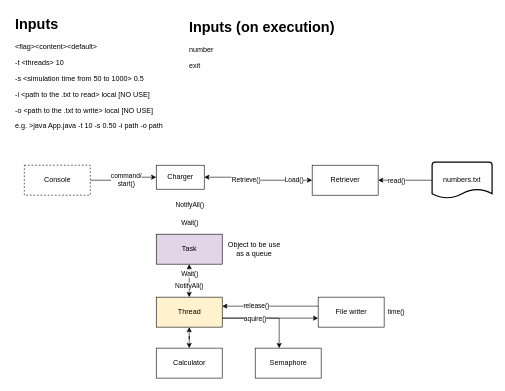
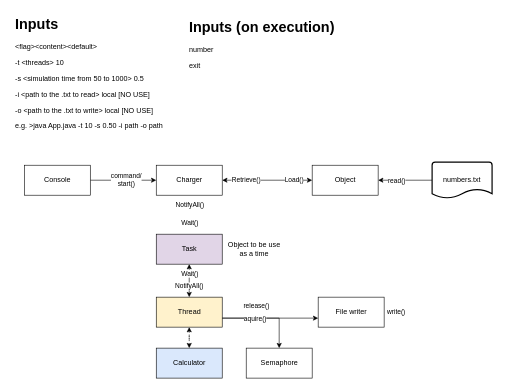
  <mxCell id="0" />
  <mxCell id="1" parent="0" />
  <mxCell id="2" style="edgeStyle=orthogonalEdgeStyle;rounded=0;orthogonalLoop=1;jettySize=auto;html=1;endArrow=classic;endFill=1;startArrow=classic;startFill=1;" parent="1" source="3" target="14" edge="1"><mxGeometry relative="1" as="geometry" /></mxCell>
- <mxCell id="3" value="Charger" style="html=1;" parent="1" vertex="1"><mxGeometry x="260" y="275" width="80" height="40" as="geometry" /></mxCell>
+ <mxCell id="3" value="Charger" style="html=1;" parent="1" vertex="1"><mxGeometry x="260" y="275" width="110" height="50" as="geometry" /></mxCell>
  <mxCell id="4" style="edgeStyle=orthogonalEdgeStyle;rounded=0;orthogonalLoop=1;jettySize=auto;html=1;endArrow=none;endFill=0;startArrow=classic;startFill=1;exitX=1;exitY=0.5;exitDx=0;exitDy=0;entryX=0;entryY=0.5;entryDx=0;entryDy=0;entryPerimeter=0;" parent="1" source="14" edge="1" target="9"><mxGeometry relative="1" as="geometry"><mxPoint x="700" y="300" as="targetPoint" /><mxPoint x="660" y="300" as="sourcePoint" /></mxGeometry></mxCell>
  <mxCell id="5" value="File writer" style="html=1;" parent="1" vertex="1"><mxGeometry x="530" y="495" width="110" height="50" as="geometry" /></mxCell>
  <mxCell id="6" style="edgeStyle=orthogonalEdgeStyle;rounded=0;orthogonalLoop=1;jettySize=auto;html=1;endArrow=classic;endFill=1;startArrow=none;startFill=0;" parent="1" source="7" target="3" edge="1"><mxGeometry relative="1" as="geometry" /></mxCell>
- <mxCell id="7" value="Console" style="html=1;dashed=1;" parent="1" vertex="1"><mxGeometry x="40" y="275" width="110" height="50" as="geometry" /></mxCell>
- <mxCell id="8" value="Calculator" style="html=1;" parent="1" vertex="1"><mxGeometry x="260" y="580" width="110" height="50" as="geometry" /></mxCell>
+ <mxCell id="7" value="Console" style="html=1;" parent="1" vertex="1"><mxGeometry x="40" y="275" width="110" height="50" as="geometry" /></mxCell>
+ <mxCell id="8" value="Calculator" style="html=1;fillColor=#dae8fc;" parent="1" vertex="1"><mxGeometry x="260" y="580" width="110" height="50" as="geometry" /></mxCell>
  <mxCell id="9" value="numbers.txt" style="strokeWidth=2;html=1;shape=mxgraph.flowchart.document2;whiteSpace=wrap;size=0.25;" parent="1" vertex="1"><mxGeometry x="720" y="270" width="100" height="60" as="geometry" /></mxCell>
- <mxCell id="10" style="edgeStyle=orthogonalEdgeStyle;rounded=0;orthogonalLoop=1;jettySize=auto;html=1;endArrow=classic;endFill=1;startArrow=classic;startFill=1;" parent="1" source="13" target="8" edge="1"><mxGeometry relative="1" as="geometry" /></mxCell>
+ <mxCell id="10" style="edgeStyle=orthogonalEdgeStyle;rounded=0;orthogonalLoop=1;jettySize=auto;html=1;endArrow=classic;endFill=1;startArrow=classic;startFill=1;dashed=1;" parent="1" source="13" target="8" edge="1"><mxGeometry relative="1" as="geometry" /></mxCell>
  <mxCell id="11" style="edgeStyle=orthogonalEdgeStyle;rounded=0;orthogonalLoop=1;jettySize=auto;html=1;" parent="1" source="13" target="20" edge="1"><mxGeometry relative="1" as="geometry"><Array as="points"><mxPoint x="465" y="530" /></Array></mxGeometry></mxCell>
- <mxCell id="12" style="edgeStyle=orthogonalEdgeStyle;rounded=0;orthogonalLoop=1;jettySize=auto;html=1;startArrow=classic;startFill=1;endArrow=none;endFill=0;" parent="1" source="13" target="5" edge="1"><mxGeometry relative="1" as="geometry"><Array as="points"><mxPoint x="400" y="510" /><mxPoint x="400" y="510" /></Array></mxGeometry></mxCell>
  <mxCell id="13" value="Thread" style="html=1;fillColor=#fff2cc;" parent="1" vertex="1"><mxGeometry x="260" y="495" width="110" height="50" as="geometry" /></mxCell>
- <mxCell id="14" value="Retriever" style="html=1;" parent="1" vertex="1"><mxGeometry x="520" y="275" width="110" height="50" as="geometry" /></mxCell>
+ <mxCell id="14" value="Object" style="html=1;" parent="1" vertex="1"><mxGeometry x="520" y="275" width="110" height="50" as="geometry" /></mxCell>
  <mxCell id="15" value="&lt;h1&gt;Inputs&lt;/h1&gt;&lt;div&gt;&amp;lt;flag&amp;gt;&amp;lt;content&amp;gt;&amp;lt;default&amp;gt;&lt;/div&gt;&lt;p&gt;-t &amp;lt;threads&amp;gt; 10&lt;/p&gt;&lt;p&gt;-s &amp;lt;simulation time from 50 to 1000&amp;gt; 0.5&lt;/p&gt;&lt;p&gt;-i &amp;lt;path to the .txt to read&amp;gt; local [NO USE]&lt;/p&gt;&lt;p&gt;-o &amp;lt;path to the .txt to write&amp;gt; local [NO USE]&lt;/p&gt;&lt;p&gt;e.g. &amp;gt;java App.java -t 10 -s 0.50 -i path -o path&lt;/p&gt;" style="text;html=1;strokeColor=none;fillColor=none;spacing=5;spacingTop=-20;whiteSpace=wrap;overflow=hidden;rounded=0;" parent="1" vertex="1"><mxGeometry x="20" y="20" width="280" height="200" as="geometry" /></mxCell>
  <mxCell id="16" value="&lt;h1&gt;Inputs (on execution)&lt;/h1&gt;&lt;p&gt;number&lt;/p&gt;&lt;p&gt;exit&lt;/p&gt;" style="text;html=1;strokeColor=none;fillColor=none;spacing=5;spacingTop=-20;whiteSpace=wrap;overflow=hidden;rounded=0;" parent="1" vertex="1"><mxGeometry x="310" y="25" width="271" height="160" as="geometry" /></mxCell>
  <mxCell id="17" style="edgeStyle=orthogonalEdgeStyle;rounded=0;orthogonalLoop=1;jettySize=auto;html=1;startArrow=classic;startFill=1;" parent="1" source="19" target="13" edge="1"><mxGeometry relative="1" as="geometry" /></mxCell>
  <mxCell id="18" value="Wait()" style="edgeLabel;html=1;align=center;verticalAlign=middle;resizable=0;points=[];" parent="17" vertex="1" connectable="0"><mxGeometry x="-0.747" y="1" relative="1" as="geometry"><mxPoint x="-1" y="8" as="offset" /></mxGeometry></mxCell>
  <mxCell id="19" value="Task" style="html=1;fillColor=#e1d5e7;" parent="1" vertex="1"><mxGeometry x="260" y="390" width="110" height="50" as="geometry" /></mxCell>
- <mxCell id="20" value="Semaphore" style="html=1;" parent="1" vertex="1"><mxGeometry x="425" y="580" width="110" height="50" as="geometry" /></mxCell>
+ <mxCell id="20" value="Semaphore" style="html=1;" parent="1" vertex="1"><mxGeometry x="410" y="580" width="110" height="50" as="geometry" /></mxCell>
  <mxCell id="21" value="NotifyAll()" style="edgeLabel;html=1;align=center;verticalAlign=middle;resizable=0;points=[];" parent="1" vertex="1" connectable="0"><mxGeometry x="330" y="480" as="geometry"><mxPoint x="-16" y="-4" as="offset" /></mxGeometry></mxCell>
  <mxCell id="22" value="NotifyAll()" style="edgeLabel;html=1;align=center;verticalAlign=middle;resizable=0;points=[];" vertex="1" connectable="0" parent="1"><mxGeometry x="315" y="340" as="geometry" /></mxCell>
  <mxCell id="23" value="Wait()" style="edgeLabel;html=1;align=center;verticalAlign=middle;resizable=0;points=[];" vertex="1" connectable="0" parent="1"><mxGeometry x="315" y="370" as="geometry" /></mxCell>
  <mxCell id="24" value="release()" style="edgeLabel;html=1;align=center;verticalAlign=middle;resizable=0;points=[];" vertex="1" connectable="0" parent="1"><mxGeometry x="280" y="450" as="geometry"><mxPoint x="146" y="59" as="offset" /></mxGeometry></mxCell>
  <mxCell id="25" style="edgeStyle=orthogonalEdgeStyle;rounded=0;orthogonalLoop=1;jettySize=auto;html=1;startArrow=none;startFill=0;endArrow=classic;endFill=1;" edge="1" parent="1"><mxGeometry relative="1" as="geometry"><mxPoint x="370" y="530" as="sourcePoint" /><mxPoint x="530" y="530" as="targetPoint" /><Array as="points"><mxPoint x="400" y="530" /><mxPoint x="400" y="530" /></Array></mxGeometry></mxCell>
  <mxCell id="26" value="aquire()" style="edgeLabel;html=1;align=center;verticalAlign=middle;resizable=0;points=[];" vertex="1" connectable="0" parent="1"><mxGeometry x="424" y="530" as="geometry" /></mxCell>
  <mxCell id="27" value="Load()" style="edgeLabel;html=1;align=center;verticalAlign=middle;resizable=0;points=[];" vertex="1" connectable="0" parent="1"><mxGeometry x="490" y="300" as="geometry"><mxPoint x="-1" y="-2" as="offset" /></mxGeometry></mxCell>
  <mxCell id="28" value="read()" style="edgeLabel;html=1;align=center;verticalAlign=middle;resizable=0;points=[];" vertex="1" connectable="0" parent="1"><mxGeometry x="660" y="300" as="geometry" /></mxCell>
  <mxCell id="29" value="Retrieve()" style="edgeLabel;html=1;align=center;verticalAlign=middle;resizable=0;points=[];" vertex="1" connectable="0" parent="1"><mxGeometry x="410" y="300" as="geometry"><mxPoint x="-1" y="-2" as="offset" /></mxGeometry></mxCell>
  <mxCell id="30" value="command/&lt;br&gt;start()" style="edgeLabel;html=1;align=center;verticalAlign=middle;resizable=0;points=[];" vertex="1" connectable="0" parent="1"><mxGeometry x="210" y="300" as="geometry"><mxPoint x="-1" y="-2" as="offset" /></mxGeometry></mxCell>
- <mxCell id="31" value="time()" style="edgeLabel;html=1;align=center;verticalAlign=middle;resizable=0;points=[];" vertex="1" connectable="0" parent="1"><mxGeometry x="660" y="520" as="geometry"><mxPoint x="-1" y="-2" as="offset" /></mxGeometry></mxCell>
- <mxCell id="32" value="Object to be use as a queue" style="text;html=1;strokeColor=none;fillColor=none;align=center;verticalAlign=middle;whiteSpace=wrap;rounded=0;" vertex="1" parent="1"><mxGeometry x="376" y="405" width="95" height="20" as="geometry" /></mxCell>
+ <mxCell id="31" value="write()" style="edgeLabel;html=1;align=center;verticalAlign=middle;resizable=0;points=[];" vertex="1" connectable="0" parent="1"><mxGeometry x="660" y="520" as="geometry"><mxPoint x="-1" y="-2" as="offset" /></mxGeometry></mxCell>
+ <mxCell id="32" value="Object to be use as a time" style="text;html=1;strokeColor=none;fillColor=none;align=center;verticalAlign=middle;whiteSpace=wrap;rounded=0;" vertex="1" parent="1"><mxGeometry x="376" y="405" width="95" height="20" as="geometry" /></mxCell>
